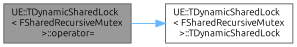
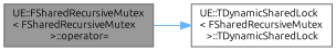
  digraph {
    rankdir=LR
    fontname=Ubuntu
    node [fontname=Ubuntu fontsize=10 shape=box style=filled]
-   n1 [color=gray40 fillcolor=grey60 fontcolor=black height=0.2 label="UE::TDynamicSharedLock\l\< FSharedRecursiveMutex\l \>::operator=" width=0.4]
+   n1 [color=gray40 fillcolor=grey60 fontcolor=black height=0.2 label="UE::FSharedRecursiveMutex\l\< FSharedRecursiveMutex\l \>::operator=" width=0.4]
    n2 [color=grey40 fillcolor=white height=0.2 label="UE::TDynamicSharedLock\l\< FSharedRecursiveMutex\l \>::TDynamicSharedLock" width=0.4]
    n1 -> n2 [color=steelblue1 fontname=Ubuntu fontsize=10 labelfontname=Helvetica labelfontsize=10 style=solid]
  }
